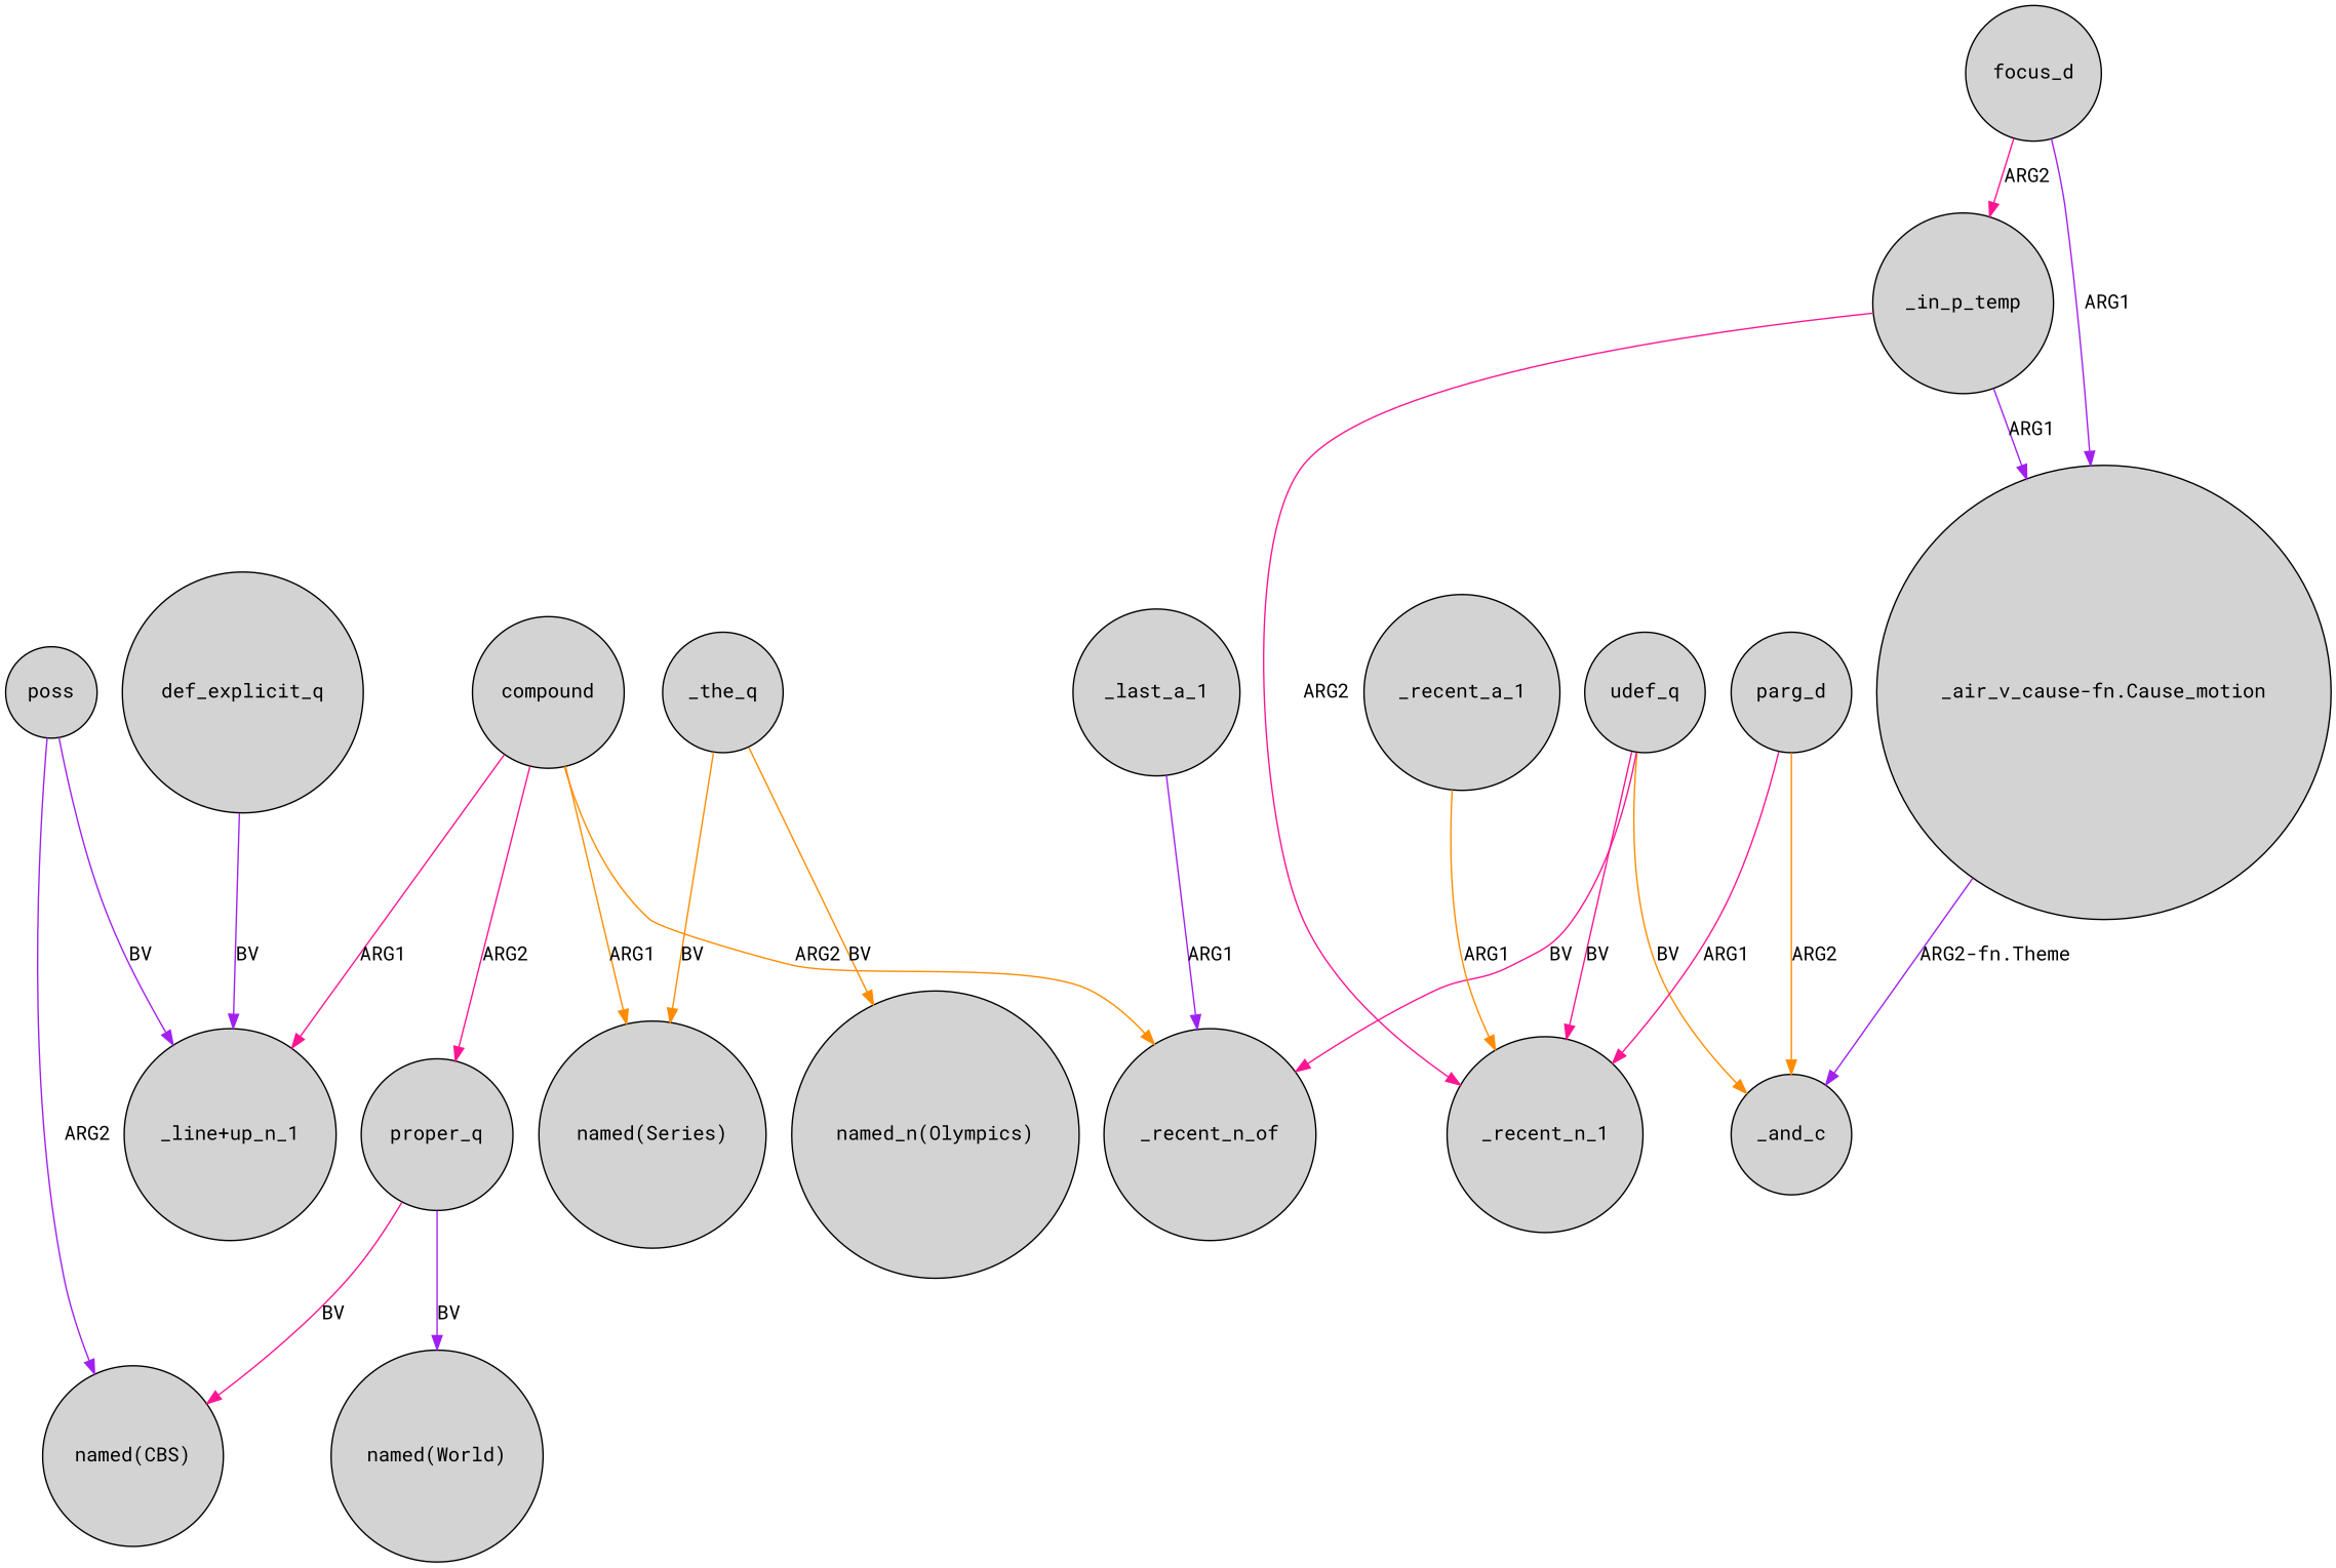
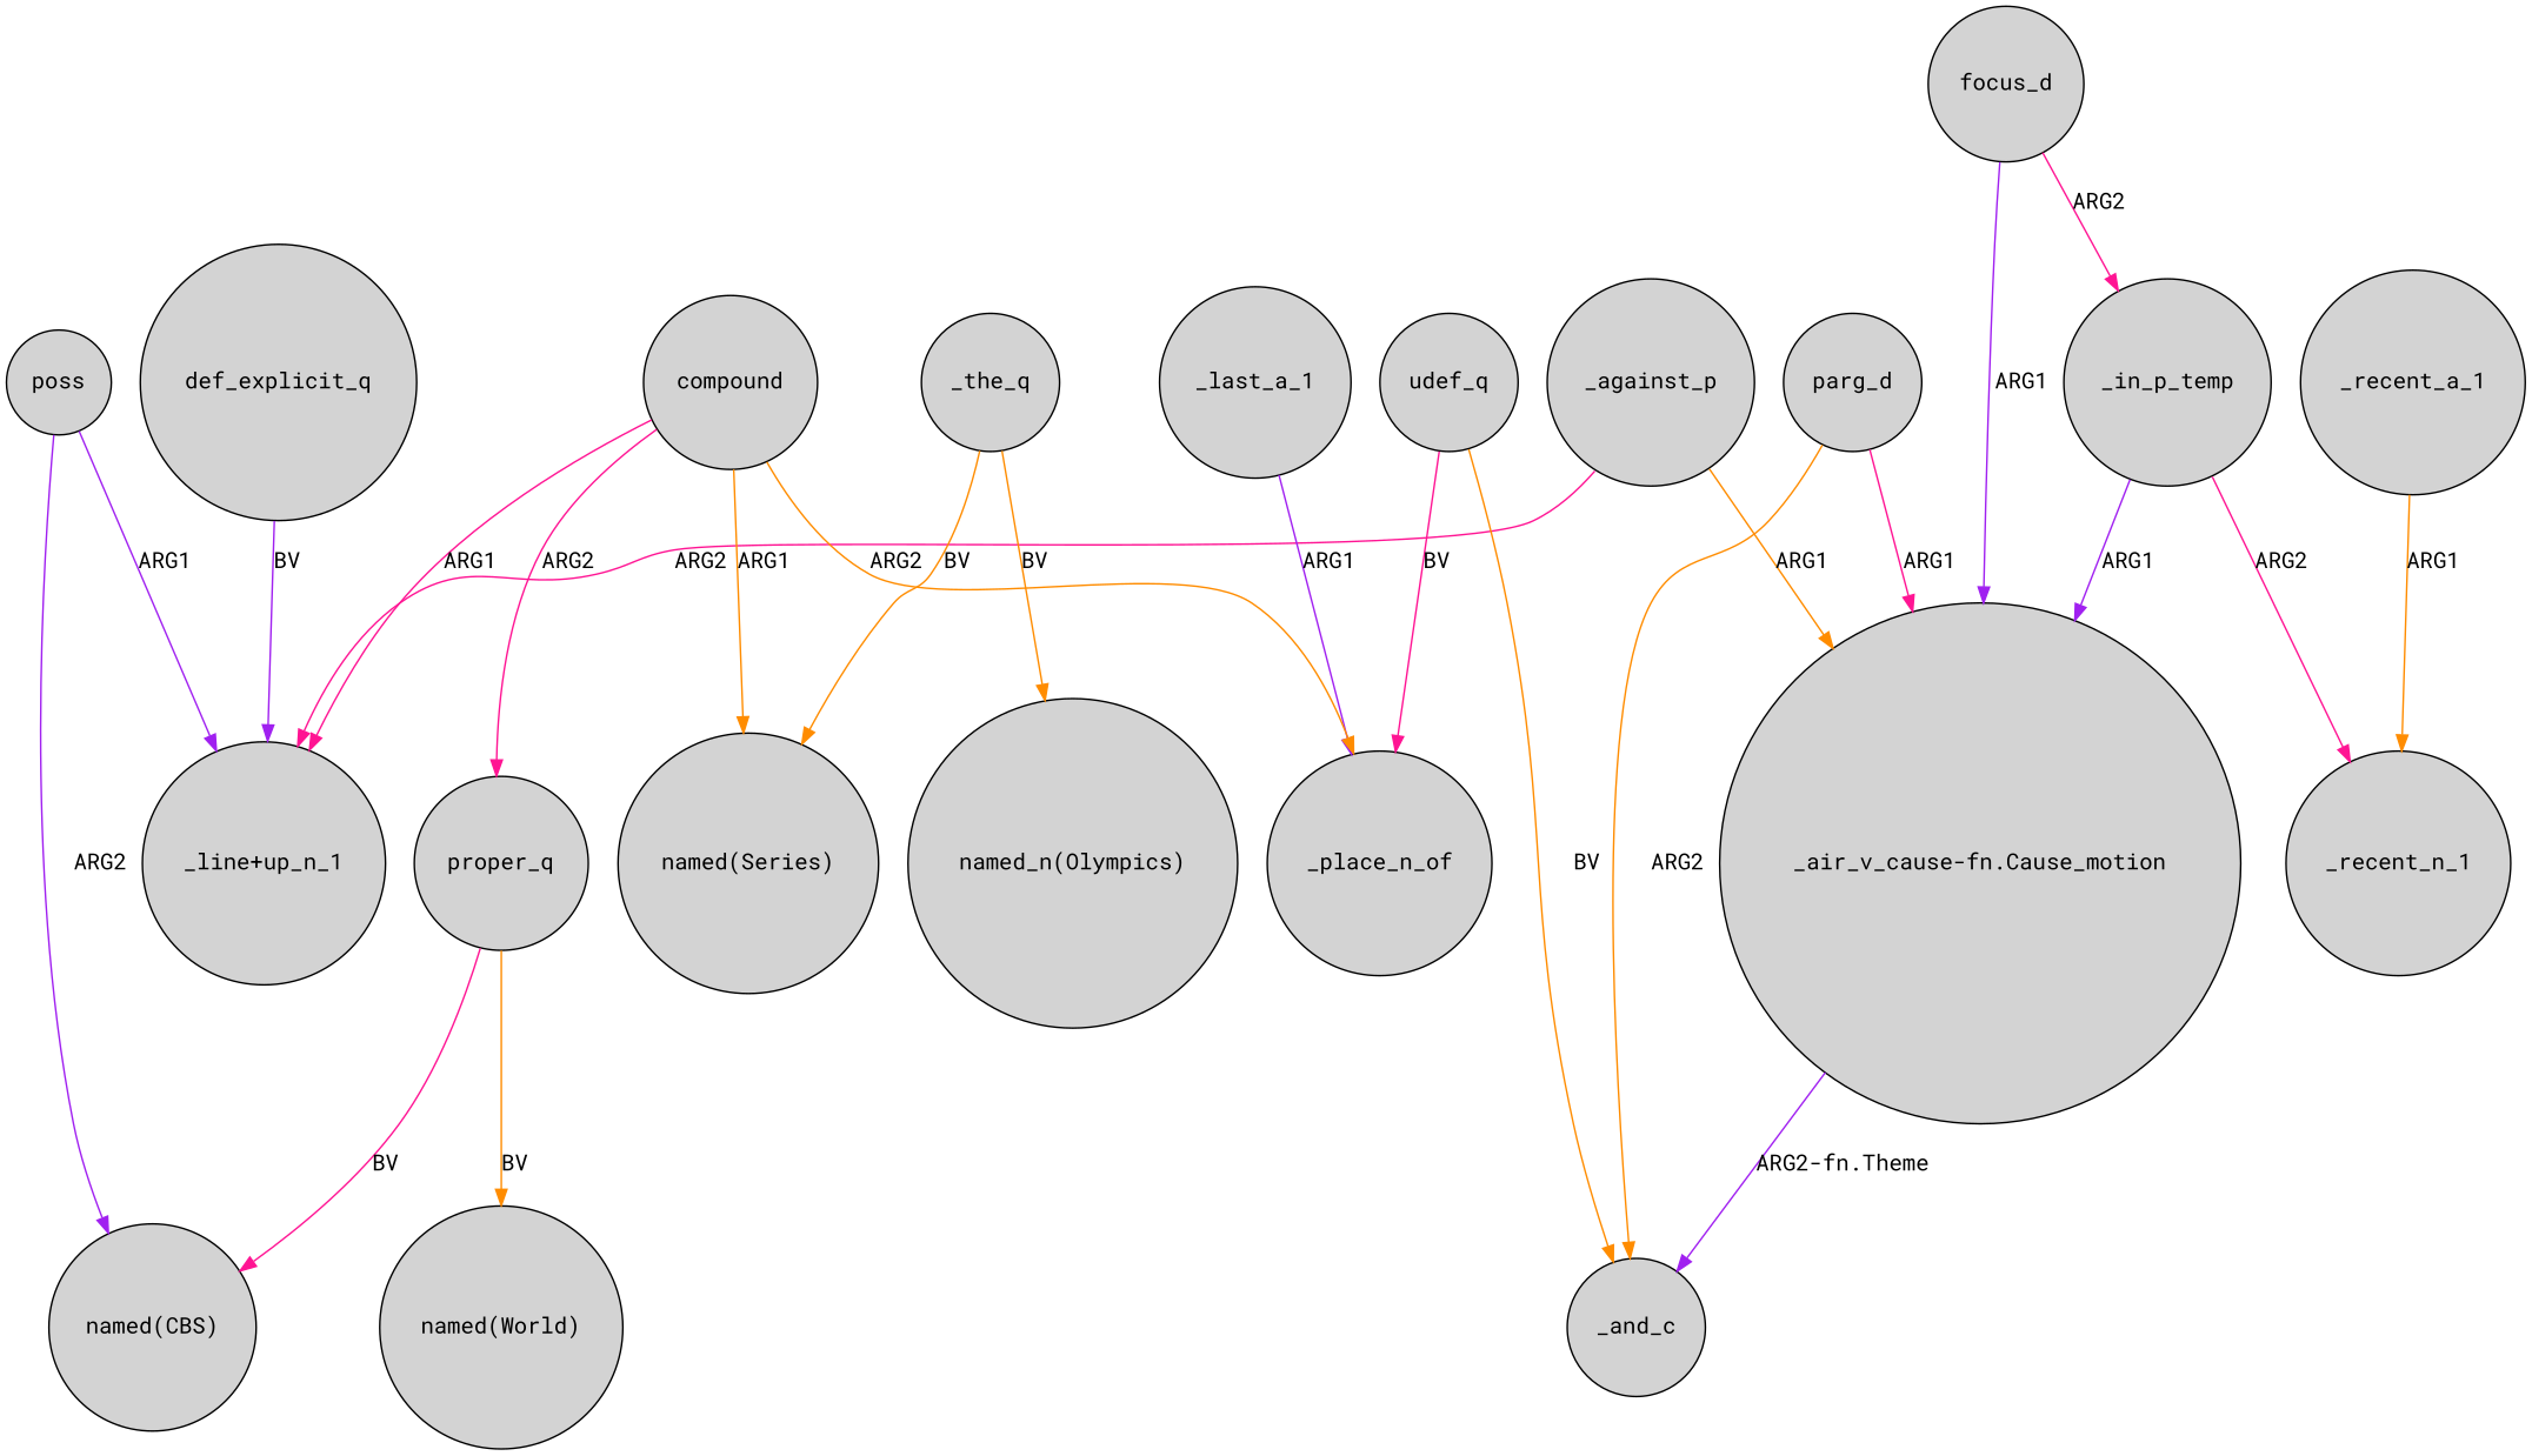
  digraph {
    fontname="Roboto Mono"
    node [fontname="Roboto Mono" shape=circle style=filled]
    edge [color=deeppink fontname="Roboto Mono"]
+   _against_p
    "_line+up_n_1"
    "_air_v_cause-fn.Cause_motion"
    _and_c
    _the_q
    "named(Series)"
    "named_n(Olympics)"
    udef_q
-   _place_n_of [label=_recent_n_of]
+   _place_n_of
    n10 [label=_recent_n_1]
    _recent_a_1
    _in_p_temp
    poss
    "named(CBS)"
    _last_a_1
    compound
    proper_q
    "named(World)"
    focus_d
    parg_d
    def_explicit_q
+   _against_p -> "_line+up_n_1" [label=ARG2]
+   _against_p -> "_air_v_cause-fn.Cause_motion" [color=darkorange label=ARG1]
    "_air_v_cause-fn.Cause_motion" -> _and_c [color=purple label="ARG2-fn.Theme"]
    _the_q -> "named(Series)" [color=darkorange label=BV]
    _the_q -> "named_n(Olympics)" [color=darkorange label=BV]
    udef_q -> _and_c [color=darkorange label=BV]
    udef_q -> _place_n_of [label=BV]
-   udef_q -> n10 [label=BV]
    _recent_a_1 -> n10 [color=darkorange label=ARG1]
    _in_p_temp -> "_air_v_cause-fn.Cause_motion" [color=purple label=ARG1]
    _in_p_temp -> n10 [label=ARG2]
-   poss -> "_line+up_n_1" [color=purple label=BV]
+   poss -> "_line+up_n_1" [color=purple label=ARG1]
    poss -> "named(CBS)" [color=purple label=ARG2]
    _last_a_1 -> _place_n_of [color=purple label=ARG1]
    compound -> "_line+up_n_1" [label=ARG1]
    compound -> "named(Series)" [color=darkorange label=ARG1]
    compound -> _place_n_of [color=darkorange label=ARG2]
    compound -> proper_q [label=ARG2]
    proper_q -> "named(CBS)" [label=BV]
-   proper_q -> "named(World)" [color=purple label=BV]
+   proper_q -> "named(World)" [color=darkorange label=BV]
    focus_d -> "_air_v_cause-fn.Cause_motion" [color=purple label=ARG1]
    focus_d -> _in_p_temp [label=ARG2]
-   parg_d -> n10 [label=ARG1]
+   parg_d -> "_air_v_cause-fn.Cause_motion" [label=ARG1]
    parg_d -> _and_c [color=darkorange label=ARG2]
    def_explicit_q -> "_line+up_n_1" [color=purple label=BV]
  }
